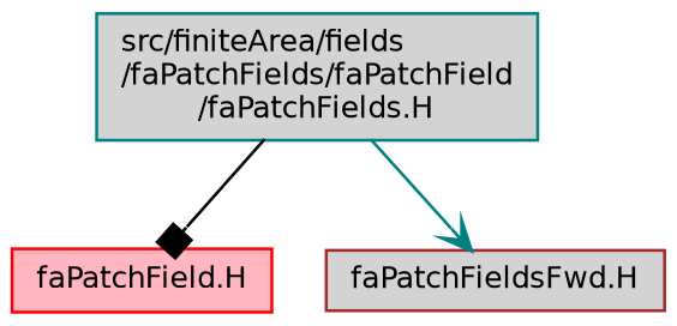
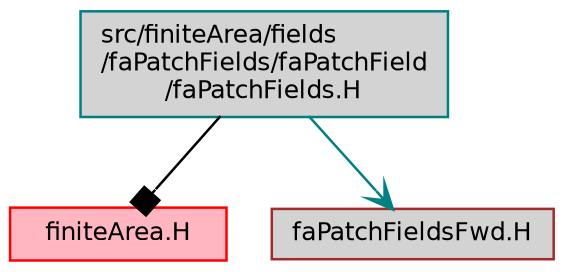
  digraph {
    node [fillcolor=lightgrey fontname=Helvetica fontsize=10 shape=record style=filled]
    edge [fontname=Helvetica fontsize=10 labelfontname=Helvetica labelfontsize=10 style=solid]
    n1 [color=teal fontcolor=black height=0.2 label="src/finiteArea/fields\l/faPatchFields/faPatchField\l/faPatchFields.H" width=0.4]
-   n2 [color=red height=0.2 label="faPatchField.H" width=0.4 fillcolor=lightpink]
+   n2 [color=red height=0.2 label="finiteArea.H" width=0.4 fillcolor=lightpink]
    n3 [color=brown height=0.2 label="faPatchFieldsFwd.H" width=0.4]
    n1 -> n2 [color=black arrowhead=box]
    n1 -> n3 [color=teal arrowhead=vee]
  }
